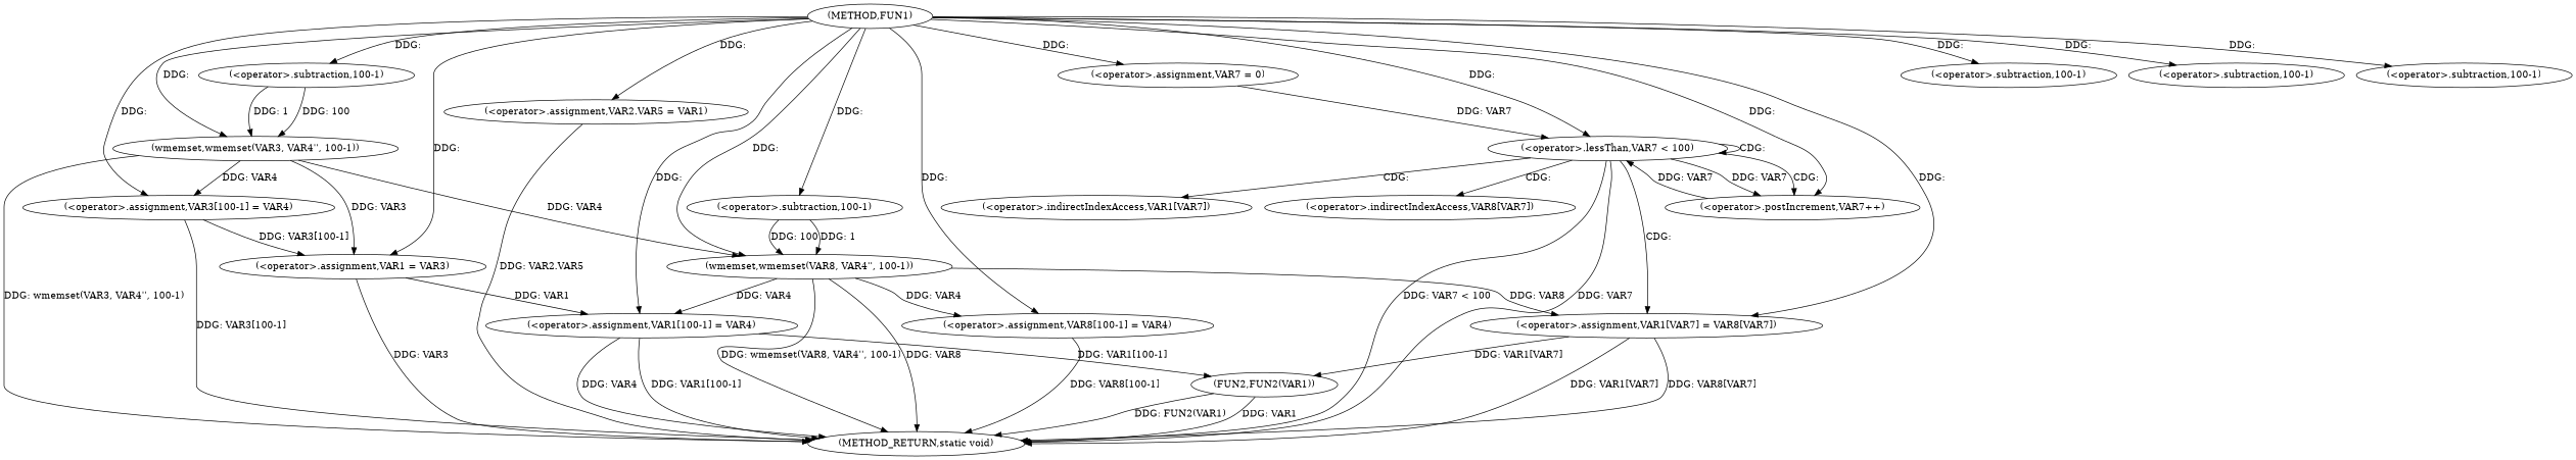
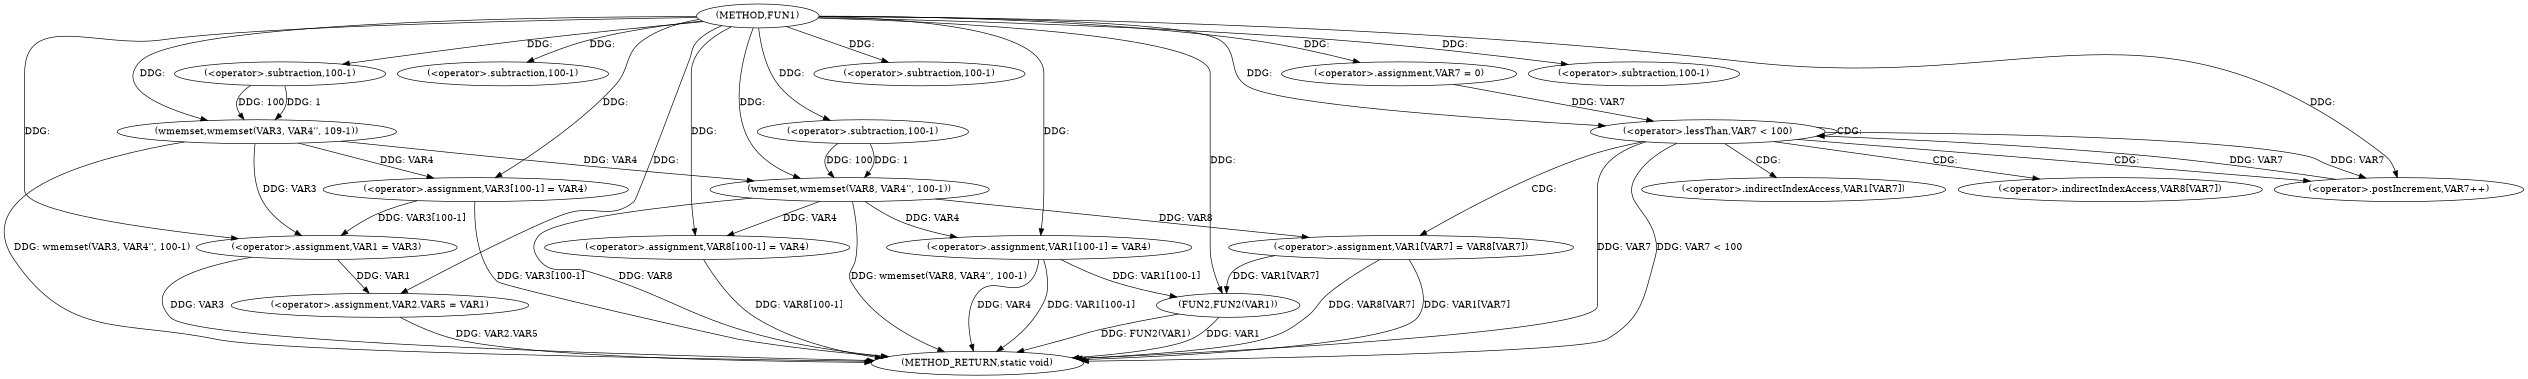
  digraph {
    n1 [label="(METHOD,FUN1)"]
-   n2 [label="(wmemset,wmemset(VAR3, VAR4'', 100-1))"]
+   n2 [label="(wmemset,wmemset(VAR3, VAR4'', 109-1))"]
    n3 [label="(<operator>.subtraction,100-1)"]
    n4 [label="(<operator>.assignment,VAR3[100-1] = VAR4)"]
    n5 [label="(<operator>.subtraction,100-1)"]
    n6 [label="(<operator>.assignment,VAR1 = VAR3)"]
    n7 [label="(<operator>.assignment,VAR2.VAR5 = VAR1)"]
    n8 [label="(wmemset,wmemset(VAR8, VAR4'', 100-1))"]
    n9 [label="(<operator>.subtraction,100-1)"]
    n10 [label="(<operator>.assignment,VAR8[100-1] = VAR4)"]
    n11 [label="(<operator>.subtraction,100-1)"]
    n12 [label="(<operator>.assignment,VAR7 = 0)"]
    n13 [label="(<operator>.lessThan,VAR7 < 100)"]
    n14 [label="(<operator>.postIncrement,VAR7++)"]
    n15 [label="(<operator>.assignment,VAR1[100-1] = VAR4)"]
    n16 [label="(<operator>.subtraction,100-1)"]
    n17 [label="(FUN2,FUN2(VAR1))"]
    n18 [label="(METHOD_RETURN,static void)"]
    n19 [label="(<operator>.assignment,VAR1[VAR7] = VAR8[VAR7])"]
    n20 [label="(<operator>.indirectIndexAccess,VAR1[VAR7])"]
    n21 [label="(<operator>.indirectIndexAccess,VAR8[VAR7])"]
    n1 -> n2 [label="DDG: "]
    n1 -> n3 [label="DDG: "]
    n1 -> n4 [label="DDG: "]
    n1 -> n5 [label="DDG: "]
    n1 -> n6 [label="DDG: "]
    n1 -> n7 [label="DDG: "]
    n1 -> n8 [label="DDG: "]
    n1 -> n9 [label="DDG: "]
    n1 -> n10 [label="DDG: "]
    n1 -> n11 [label="DDG: "]
    n1 -> n12 [label="DDG: "]
    n1 -> n13 [label="DDG: "]
    n1 -> n14 [label="DDG: "]
    n1 -> n15 [label="DDG: "]
    n1 -> n16 [label="DDG: "]
-   n1 -> n19 [label="DDG: "]
+   n1 -> n17 [label="DDG: "]
    n2 -> n4 [label="DDG: VAR4"]
    n2 -> n6 [label="DDG: VAR3"]
    n2 -> n8 [label="DDG: VAR4"]
    n2 -> n18 [label="DDG: wmemset(VAR3, VAR4'', 100-1)"]
    n3 -> n2 [label="DDG: 100"]
    n3 -> n2 [label="DDG: 1"]
    n4 -> n6 [label="DDG: VAR3[100-1]"]
    n4 -> n18 [label="DDG: VAR3[100-1]"]
-   n6 -> n15 [label="DDG: VAR1"]
+   n6 -> n7 [label="DDG: VAR1"]
    n6 -> n18 [label="DDG: VAR3"]
    n7 -> n18 [label="DDG: VAR2.VAR5"]
    n8 -> n10 [label="DDG: VAR4"]
    n8 -> n15 [label="DDG: VAR4"]
    n8 -> n18 [label="DDG: wmemset(VAR8, VAR4'', 100-1)"]
    n8 -> n18 [label="DDG: VAR8"]
    n8 -> n19 [label="DDG: VAR8"]
    n9 -> n8 [label="DDG: 100"]
    n9 -> n8 [label="DDG: 1"]
    n10 -> n18 [label="DDG: VAR8[100-1]"]
    n12 -> n13 [label="DDG: VAR7"]
    n13 -> n13 [label="CDG: "]
    n13 -> n14 [label="DDG: VAR7"]
    n13 -> n14 [label="CDG: "]
    n13 -> n18 [label="DDG: VAR7 < 100"]
    n13 -> n18 [label="DDG: VAR7"]
    n13 -> n19 [label="CDG: "]
    n13 -> n20 [label="CDG: "]
    n13 -> n21 [label="CDG: "]
    n14 -> n13 [label="DDG: VAR7"]
    n15 -> n17 [label="DDG: VAR1[100-1]"]
    n15 -> n18 [label="DDG: VAR1[100-1]"]
    n15 -> n18 [label="DDG: VAR4"]
    n17 -> n18 [label="DDG: FUN2(VAR1)"]
    n17 -> n18 [label="DDG: VAR1"]
    n19 -> n17 [label="DDG: VAR1[VAR7]"]
    n19 -> n18 [label="DDG: VAR1[VAR7]"]
    n19 -> n18 [label="DDG: VAR8[VAR7]"]
  }
